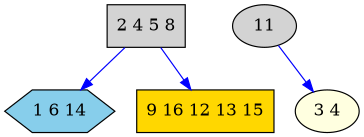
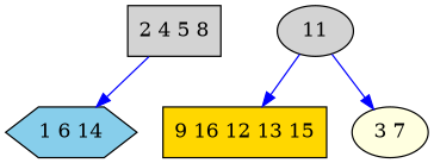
  digraph {
    node [fillcolor=lightgrey shape=box style=filled]
    edge [color=blue]
    n1 [label="2 4 5 8"]
    n2 [fillcolor=gold label="9 16 12 13 15"]
    n3 [fillcolor=skyblue label="1 6 14" shape=hexagon]
    n4 [label=11 shape=ellipse]
-   n5 [fillcolor=lightyellow label="3 4" shape=ellipse]
-   n1 -> n2
+   n5 [fillcolor=lightyellow label="3 7" shape=ellipse]
+   n4 -> n2
    n1 -> n3
    n4 -> n5
  }
